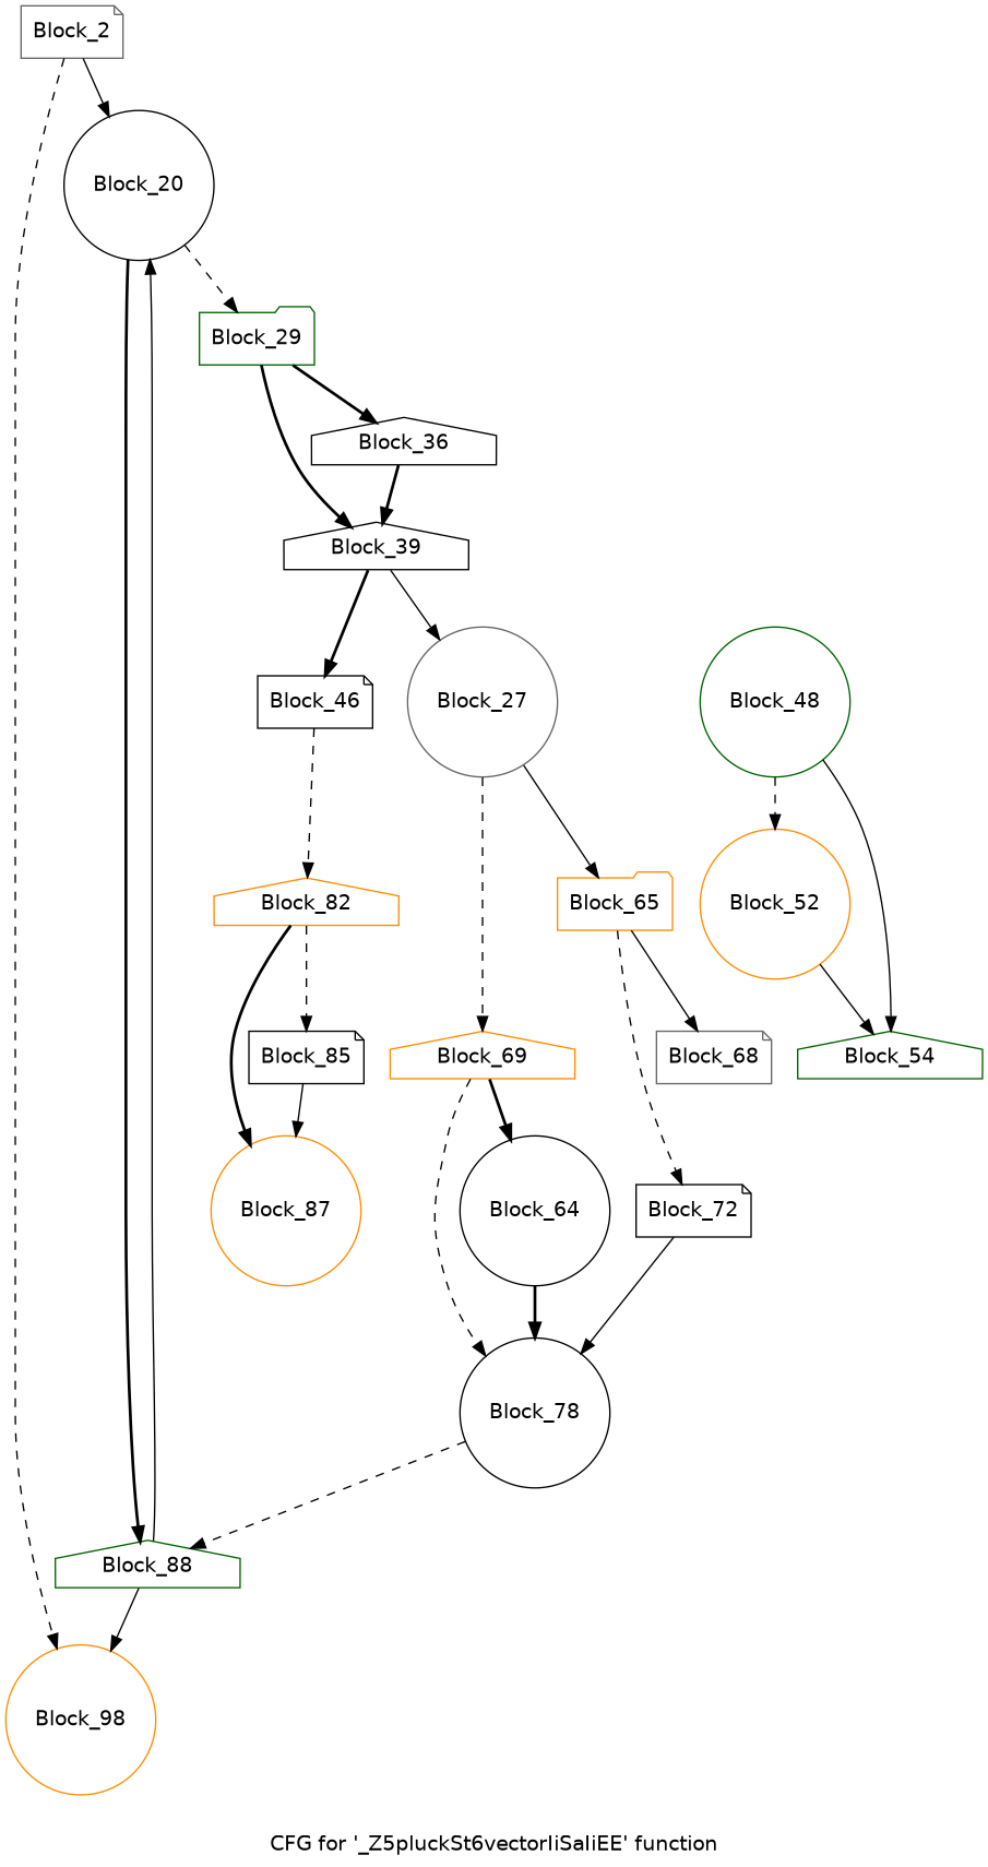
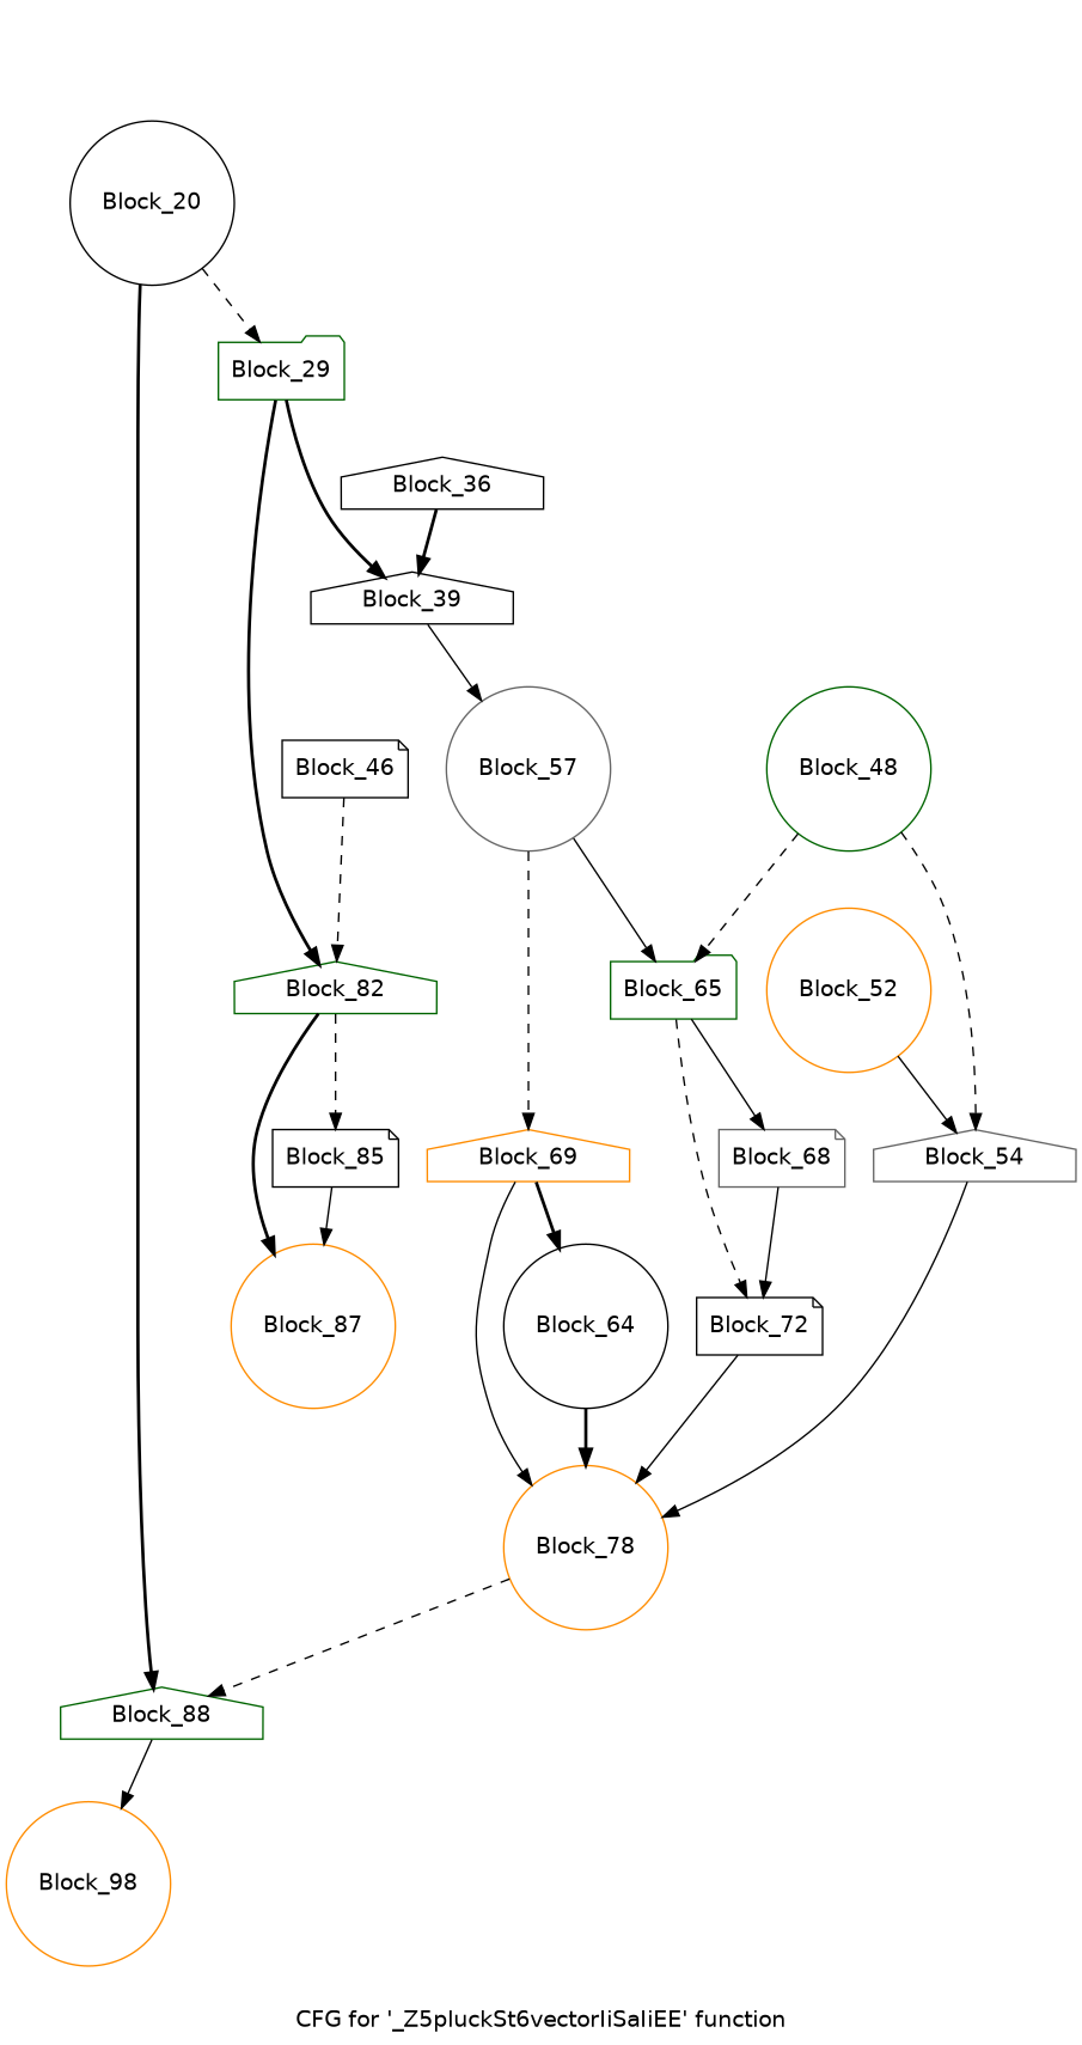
  digraph {
    fontname="DejaVu Sans"
    label="CFG for '_Z5pluckSt6vectorIiSaIiEE' function"
    node [color=black fontname="DejaVu Sans" shape=circle]
    edge [fontname="DejaVu Sans" style=solid tailport=s0]
-   n1 [color=gray40 label=Block_2 shape=note]
    n2 [color=darkorange label=Block_98]
    n3 [label=Block_20]
    n4 [color=darkgreen label=Block_29 shape=folder]
    n5 [color=darkgreen label=Block_88 shape=house]
    n6 [label=Block_39 shape=house]
    n7 [label=Block_36 shape=house]
    n8 [label=Block_46 shape=note]
-   n9 [color=gray40 label=Block_27]
-   n10 [color=darkorange label=Block_82 shape=house]
-   n11 [color=darkorange label=Block_65 shape=folder]
+   n9 [color=gray40 label=Block_57]
+   n10 [color=darkgreen label=Block_82 shape=house]
+   n11 [color=darkgreen label=Block_65 shape=folder]
    n12 [color=darkorange label=Block_69 shape=house]
    n13 [color=darkgreen label=Block_48]
-   n14 [color=darkgreen label=Block_54 shape=house]
+   n14 [color=gray40 label=Block_54 shape=house]
    n15 [color=darkorange label=Block_52]
    n16 [color=darkorange label=Block_87]
    n17 [label=Block_85 shape=note]
    n18 [label=Block_72 shape=note]
    n19 [color=gray40 label=Block_68 shape=note]
-   n20 [label=Block_78]
+   n20 [color=darkorange label=Block_78]
    n21 [label=Block_64]
-   n1 -> n2 [style=dashed]
-   n1 -> n3 [tailport=s1]
    n3 -> n4 [style=dashed]
    n3 -> n5 [style=bold tailport=s1]
    n4 -> n6 [style=bold]
-   n4 -> n7 [style=bold tailport=s1]
+   n4 -> n10 [style=bold tailport=s1]
    n5 -> n2 [tailport=s1]
-   n5 -> n3
-   n6 -> n8 [style=bold]
    n6 -> n9 [tailport=s1]
    n7 -> n6 [style=bold]
    n8 -> n10 [style=dashed]
    n9 -> n11
    n9 -> n12 [style=dashed tailport=s1]
    n10 -> n16 [style=bold]
    n10 -> n17 [style=dashed tailport=s1]
    n11 -> n18 [style=dashed]
    n11 -> n19 [tailport=s1]
-   n12 -> n20 [style=dashed]
+   n12 -> n20
    n12 -> n21 [style=bold tailport=s1]
-   n13 -> n14
-   n13 -> n15 [style=dashed tailport=s1]
+   n13 -> n14 [style=dashed]
+   n13 -> n11 [style=dashed tailport=s1]
+   n14 -> n20
    n15 -> n14
    n17 -> n16
    n18 -> n20
+   n19 -> n18
    n20 -> n5 [style=dashed]
    n21 -> n20 [style=bold]
  }
